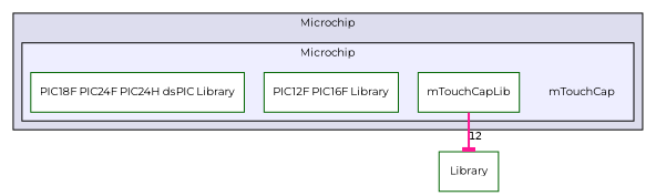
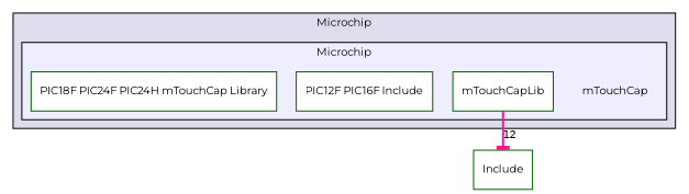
  digraph {
    compound=true
    fontname=Montserrat
    node [fontname=Montserrat fontsize=10 shape=box color=darkgreen fillcolor=white style=filled]
    n1 [label=mTouchCap shape=plaintext color=black fillcolor="" style=""]
    n2 [label=mTouchCapLib]
-   n3 [label="PIC12F PIC16F Library"]
-   n4 [label="PIC18F PIC24F PIC24H dsPIC Library"]
-   n5 [label=Library]
+   n3 [label="PIC12F PIC16F Include"]
+   n4 [label="PIC18F PIC24F PIC24H mTouchCap Library"]
+   n5 [label=Include]
    subgraph cluster_1 {
      bgcolor="#ddddee"
      fontsize=10
      label=Microchip
      pencolor=black
      subgraph cluster_2 {
        bgcolor="#eeeeff"
        fontsize=10
        pencolor=black
        n1
        n2
        n3
        n4
      }
    }
    n2 -> n5 [headlabel=12 labeldistance=1.5 labelfontname=Helvetica labelfontsize=10 color=deeppink style=bold arrowhead=tee fontname=Montserrat]
  }
